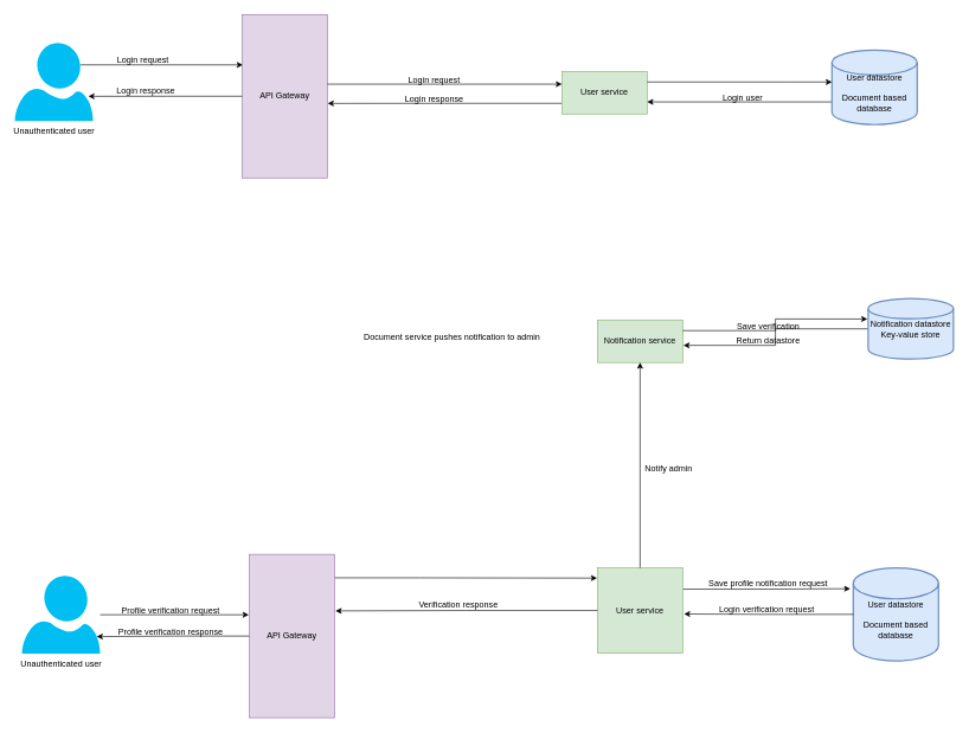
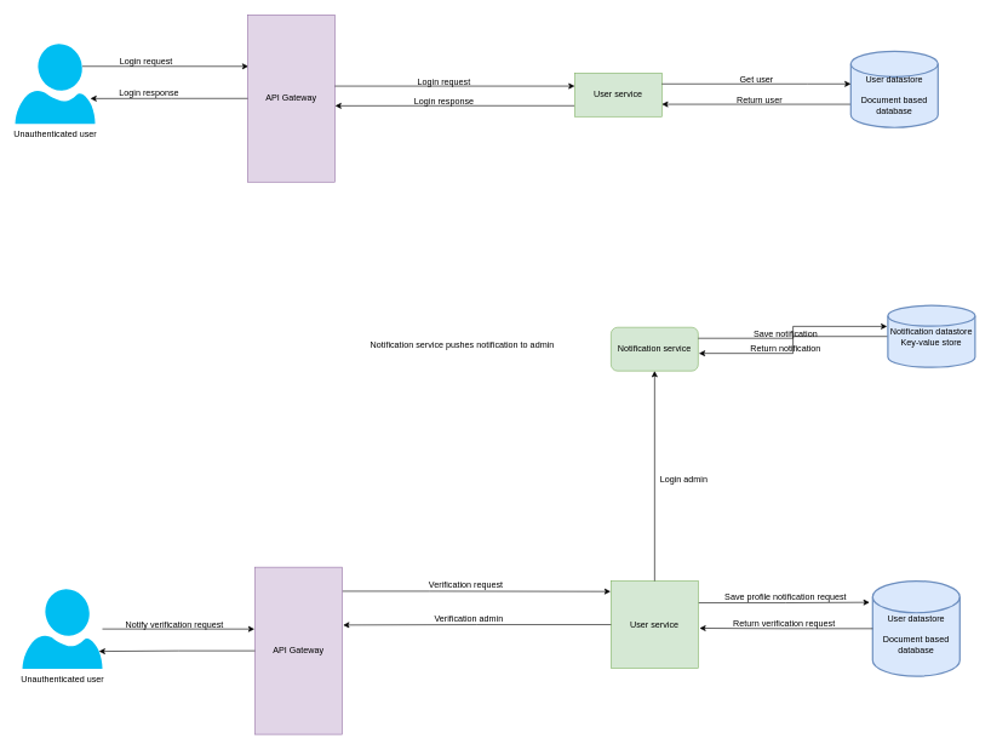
  <mxCell id="0" />
  <mxCell id="1" parent="0" />
  <mxCell id="2" style="edgeStyle=orthogonalEdgeStyle;rounded=0;orthogonalLoop=1;jettySize=auto;html=1;exitX=0.84;exitY=0.28;exitDx=0;exitDy=0;exitPerimeter=0;entryX=0.008;entryY=0.308;entryDx=0;entryDy=0;entryPerimeter=0;" parent="1" source="3" target="4" edge="1"><mxGeometry relative="1" as="geometry" /></mxCell>
  <mxCell id="3" value="Unauthenticated user" style="verticalLabelPosition=bottom;html=1;verticalAlign=top;align=center;strokeColor=none;fillColor=#00BEF2;shape=mxgraph.azure.user;" parent="1" vertex="1"><mxGeometry x="20" y="60" width="110" height="110" as="geometry" /></mxCell>
  <mxCell id="4" value="API Gateway" style="rounded=0;whiteSpace=wrap;html=1;rotation=0;fillColor=#e1d5e7;strokeColor=#9673a6;" parent="1" vertex="1"><mxGeometry x="340" y="20" width="120" height="230" as="geometry" /></mxCell>
  <mxCell id="5" style="edgeStyle=orthogonalEdgeStyle;rounded=0;orthogonalLoop=1;jettySize=auto;html=1;exitX=0;exitY=0.75;exitDx=0;exitDy=0;entryX=1.003;entryY=0.544;entryDx=0;entryDy=0;entryPerimeter=0;" parent="1" source="6" target="4" edge="1"><mxGeometry relative="1" as="geometry" /></mxCell>
  <mxCell id="6" value="User service" style="rounded=0;whiteSpace=wrap;html=1;fillColor=#d5e8d4;strokeColor=#82b366;" parent="1" vertex="1"><mxGeometry x="790" y="100" width="120" height="60" as="geometry" /></mxCell>
  <mxCell id="7" style="edgeStyle=orthogonalEdgeStyle;rounded=0;orthogonalLoop=1;jettySize=auto;html=1;entryX=1;entryY=0.5;entryDx=0;entryDy=0;" parent="1" edge="1"><mxGeometry relative="1" as="geometry"><mxPoint x="1170" y="143" as="sourcePoint" /><mxPoint x="910" y="143" as="targetPoint" /></mxGeometry></mxCell>
  <mxCell id="8" value="&lt;br&gt;User datastore&lt;br&gt;&lt;br&gt;Document based database" style="strokeWidth=2;html=1;shape=mxgraph.flowchart.database;whiteSpace=wrap;fillColor=#dae8fc;strokeColor=#6c8ebf;" parent="1" vertex="1"><mxGeometry x="1170" y="70" width="120" height="105" as="geometry" /></mxCell>
  <mxCell id="9" value="Login request" style="text;html=1;align=center;verticalAlign=middle;resizable=0;points=[];autosize=1;strokeColor=none;" parent="1" vertex="1"><mxGeometry x="155" y="74" width="90" height="20" as="geometry" /></mxCell>
  <mxCell id="10" value="" style="group" parent="1" vertex="1" connectable="0"><mxGeometry x="460" y="102" width="330" height="20" as="geometry" /></mxCell>
  <mxCell id="11" style="edgeStyle=orthogonalEdgeStyle;rounded=0;orthogonalLoop=1;jettySize=auto;html=1;entryX=0;entryY=0.583;entryDx=0;entryDy=0;entryPerimeter=0;" parent="10" edge="1"><mxGeometry relative="1" as="geometry"><mxPoint y="15.98" as="sourcePoint" /><mxPoint x="330" y="15.98" as="targetPoint" /></mxGeometry></mxCell>
  <mxCell id="12" value="Login request" style="text;html=1;align=center;verticalAlign=middle;resizable=0;points=[];autosize=1;strokeColor=none;" parent="10" vertex="1"><mxGeometry x="105" width="90" height="20" as="geometry" /></mxCell>
- <mxCell id="13" value="Login user" style="text;html=1;align=center;verticalAlign=middle;resizable=0;points=[];autosize=1;strokeColor=none;" parent="1" vertex="1"><mxGeometry x="1004" y="127" width="80" height="20" as="geometry" /></mxCell>
+ <mxCell id="13" value="Return user" style="text;html=1;align=center;verticalAlign=middle;resizable=0;points=[];autosize=1;strokeColor=none;" parent="1" vertex="1"><mxGeometry x="1004" y="127" width="80" height="20" as="geometry" /></mxCell>
  <mxCell id="14" value="Login response" style="text;html=1;align=center;verticalAlign=middle;resizable=0;points=[];autosize=1;strokeColor=none;" parent="1" vertex="1"><mxGeometry x="560" y="129" width="100" height="20" as="geometry" /></mxCell>
  <mxCell id="15" value="" style="group" parent="1" vertex="1" connectable="0"><mxGeometry x="154" y="118" width="100" height="20" as="geometry" /></mxCell>
  <mxCell id="16" style="edgeStyle=orthogonalEdgeStyle;rounded=0;orthogonalLoop=1;jettySize=auto;html=1;entryX=0.941;entryY=0.683;entryDx=0;entryDy=0;entryPerimeter=0;" parent="15" source="4" target="3" edge="1"><mxGeometry relative="1" as="geometry" /></mxCell>
  <mxCell id="17" value="Login response" style="text;html=1;align=center;verticalAlign=middle;resizable=0;points=[];autosize=1;strokeColor=none;" parent="15" vertex="1"><mxGeometry width="100" height="20" as="geometry" /></mxCell>
  <mxCell id="18" style="edgeStyle=orthogonalEdgeStyle;rounded=0;orthogonalLoop=1;jettySize=auto;html=1;entryX=-0.006;entryY=0.37;entryDx=0;entryDy=0;entryPerimeter=0;" parent="1" source="19" target="21" edge="1"><mxGeometry relative="1" as="geometry" /></mxCell>
  <mxCell id="19" value="Unauthenticated user" style="verticalLabelPosition=bottom;html=1;verticalAlign=top;align=center;strokeColor=none;fillColor=#00BEF2;shape=mxgraph.azure.user;" parent="1" vertex="1"><mxGeometry x="30" y="810" width="110" height="110" as="geometry" /></mxCell>
  <mxCell id="20" style="edgeStyle=orthogonalEdgeStyle;rounded=0;orthogonalLoop=1;jettySize=auto;html=1;entryX=-0.005;entryY=0.12;entryDx=0;entryDy=0;entryPerimeter=0;" parent="1" target="23" edge="1"><mxGeometry relative="1" as="geometry"><mxPoint x="470" y="813" as="sourcePoint" /><mxPoint x="830" y="813" as="targetPoint" /><Array as="points"><mxPoint x="590" y="813" /></Array></mxGeometry></mxCell>
  <mxCell id="21" value="API Gateway" style="rounded=0;whiteSpace=wrap;html=1;rotation=0;fillColor=#e1d5e7;strokeColor=#9673a6;" parent="1" vertex="1"><mxGeometry x="350" y="780" width="120" height="230" as="geometry" /></mxCell>
  <mxCell id="22" style="edgeStyle=orthogonalEdgeStyle;rounded=0;orthogonalLoop=1;jettySize=auto;html=1;exitX=1;exitY=0.25;exitDx=0;exitDy=0;entryX=-0.035;entryY=0.224;entryDx=0;entryDy=0;entryPerimeter=0;" parent="1" source="23" target="24" edge="1"><mxGeometry relative="1" as="geometry" /></mxCell>
  <mxCell id="23" value="User service" style="rounded=0;whiteSpace=wrap;html=1;fillColor=#d5e8d4;strokeColor=#82b366;" parent="1" vertex="1"><mxGeometry x="840" y="799" width="120" height="120" as="geometry" /></mxCell>
  <mxCell id="24" value="&lt;br&gt;User datastore&lt;br&gt;&lt;br&gt;Document based database" style="strokeWidth=2;html=1;shape=mxgraph.flowchart.database;whiteSpace=wrap;fillColor=#dae8fc;strokeColor=#6c8ebf;" parent="1" vertex="1"><mxGeometry x="1200" y="799" width="120" height="131" as="geometry" /></mxCell>
- <mxCell id="25" value="Profile verification request" style="text;html=1;align=center;verticalAlign=middle;resizable=0;points=[];autosize=1;strokeColor=none;" parent="1" vertex="1"><mxGeometry x="164" y="849" width="150" height="20" as="geometry" /></mxCell>
- <mxCell id="26" value="Notification service" style="rounded=0;whiteSpace=wrap;html=1;fillColor=#d5e8d4;strokeColor=#82b366;" parent="1" vertex="1"><mxGeometry x="840" y="450" width="120" height="60" as="geometry" /></mxCell>
+ <mxCell id="25" value="Notify verification request" style="text;html=1;align=center;verticalAlign=middle;resizable=0;points=[];autosize=1;strokeColor=none;" parent="1" vertex="1"><mxGeometry x="164" y="849" width="150" height="20" as="geometry" /></mxCell>
+ <mxCell id="26" value="Notification service" style="whiteSpace=wrap;html=1;fillColor=#d5e8d4;strokeColor=#82b366;rounded=1;" parent="1" vertex="1"><mxGeometry x="840" y="450" width="120" height="60" as="geometry" /></mxCell>
+ <mxCell id="27" value="Verification request" style="text;html=1;align=center;verticalAlign=middle;resizable=0;points=[];autosize=1;strokeColor=none;" parent="1" vertex="1"><mxGeometry x="580" y="795" width="120" height="20" as="geometry" /></mxCell>
  <mxCell id="28" value="Save profile notification request" style="text;html=1;align=center;verticalAlign=middle;resizable=0;points=[];autosize=1;strokeColor=none;" parent="1" vertex="1"><mxGeometry x="990" y="812" width="180" height="20" as="geometry" /></mxCell>
  <mxCell id="29" style="edgeStyle=orthogonalEdgeStyle;rounded=0;orthogonalLoop=1;jettySize=auto;html=1;entryX=1.008;entryY=0.596;entryDx=0;entryDy=0;entryPerimeter=0;" parent="1" source="30" target="26" edge="1"><mxGeometry relative="1" as="geometry" /></mxCell>
  <mxCell id="30" value="Notification datastore&lt;br&gt;Key-value store" style="strokeWidth=2;html=1;shape=mxgraph.flowchart.database;whiteSpace=wrap;fillColor=#dae8fc;strokeColor=#6c8ebf;" parent="1" vertex="1"><mxGeometry x="1221" y="420" width="120" height="85" as="geometry" /></mxCell>
  <mxCell id="31" value="" style="group" parent="1" vertex="1" connectable="0"><mxGeometry x="998" y="848" width="160" height="20" as="geometry" /></mxCell>
  <mxCell id="32" style="edgeStyle=orthogonalEdgeStyle;rounded=0;orthogonalLoop=1;jettySize=auto;html=1;exitX=0;exitY=0.5;exitDx=0;exitDy=0;exitPerimeter=0;entryX=1.015;entryY=0.541;entryDx=0;entryDy=0;entryPerimeter=0;" parent="31" source="24" target="23" edge="1"><mxGeometry relative="1" as="geometry"><mxPoint x="-48" y="16" as="targetPoint" /><Array as="points"><mxPoint x="77" y="16" /></Array></mxGeometry></mxCell>
- <mxCell id="33" value="Login verification request" style="text;html=1;align=center;verticalAlign=middle;resizable=0;points=[];autosize=1;strokeColor=none;" parent="31" vertex="1"><mxGeometry width="160" height="20" as="geometry" /></mxCell>
+ <mxCell id="33" value="Return verification request" style="text;html=1;align=center;verticalAlign=middle;resizable=0;points=[];autosize=1;strokeColor=none;" parent="31" vertex="1"><mxGeometry width="160" height="20" as="geometry" /></mxCell>
  <mxCell id="34" value="" style="group" parent="1" vertex="1" connectable="0"><mxGeometry x="900" y="650" width="80" height="20" as="geometry" /></mxCell>
  <mxCell id="35" style="edgeStyle=orthogonalEdgeStyle;rounded=0;orthogonalLoop=1;jettySize=auto;html=1;entryX=0.5;entryY=1;entryDx=0;entryDy=0;" parent="34" source="23" target="26" edge="1"><mxGeometry relative="1" as="geometry" /></mxCell>
- <mxCell id="36" value="Notify admin" style="text;html=1;align=center;verticalAlign=middle;resizable=0;points=[];autosize=1;strokeColor=none;" parent="34" vertex="1"><mxGeometry width="80" height="20" as="geometry" /></mxCell>
+ <mxCell id="36" value="Login admin" style="text;html=1;align=center;verticalAlign=middle;resizable=0;points=[];autosize=1;strokeColor=none;" parent="34" vertex="1"><mxGeometry width="80" height="20" as="geometry" /></mxCell>
  <mxCell id="37" value="" style="group" parent="1" vertex="1" connectable="0"><mxGeometry x="1030" y="449" width="100" height="20" as="geometry" /></mxCell>
  <mxCell id="38" style="edgeStyle=orthogonalEdgeStyle;rounded=0;orthogonalLoop=1;jettySize=auto;html=1;exitX=1;exitY=0.25;exitDx=0;exitDy=0;entryX=-0.009;entryY=0.337;entryDx=0;entryDy=0;entryPerimeter=0;" parent="37" source="26" target="30" edge="1"><mxGeometry as="geometry"><mxPoint x="177" y="16" as="targetPoint" /></mxGeometry></mxCell>
- <mxCell id="39" value="Save verification" style="text;html=1;align=center;verticalAlign=middle;resizable=0;points=[];autosize=1;strokeColor=none;" parent="37" vertex="1"><mxGeometry width="100" height="20" as="geometry" /></mxCell>
- <mxCell id="40" value="Return datastore" style="text;html=1;align=center;verticalAlign=middle;resizable=0;points=[];autosize=1;strokeColor=none;" parent="1" vertex="1"><mxGeometry x="1025" y="470" width="110" height="20" as="geometry" /></mxCell>
+ <mxCell id="39" value="Save notification" style="text;html=1;align=center;verticalAlign=middle;resizable=0;points=[];autosize=1;strokeColor=none;" parent="37" vertex="1"><mxGeometry width="100" height="20" as="geometry" /></mxCell>
+ <mxCell id="40" value="Return notification" style="text;html=1;align=center;verticalAlign=middle;resizable=0;points=[];autosize=1;strokeColor=none;" parent="1" vertex="1"><mxGeometry x="1025" y="470" width="110" height="20" as="geometry" /></mxCell>
  <mxCell id="41" value="" style="group" parent="1" vertex="1" connectable="0"><mxGeometry x="500" y="464" width="270" height="20" as="geometry" /></mxCell>
- <mxCell id="42" value="Document service pushes notification to admin" style="text;html=1;align=center;verticalAlign=middle;resizable=0;points=[];autosize=1;strokeColor=none;" parent="41" vertex="1"><mxGeometry width="270" height="20" as="geometry" /></mxCell>
+ <mxCell id="42" value="Notification service pushes notification to admin" style="text;html=1;align=center;verticalAlign=middle;resizable=0;points=[];autosize=1;strokeColor=none;" parent="41" vertex="1"><mxGeometry width="270" height="20" as="geometry" /></mxCell>
  <mxCell id="43" value="" style="group" parent="1" vertex="1" connectable="0"><mxGeometry x="579" y="842" width="130" height="20" as="geometry" /></mxCell>
  <mxCell id="44" style="edgeStyle=orthogonalEdgeStyle;rounded=0;orthogonalLoop=1;jettySize=auto;html=1;entryX=1.011;entryY=0.346;entryDx=0;entryDy=0;entryPerimeter=0;" parent="43" source="23" target="21" edge="1"><mxGeometry relative="1" as="geometry" /></mxCell>
- <mxCell id="45" value="Verification response" style="text;html=1;align=center;verticalAlign=middle;resizable=0;points=[];autosize=1;strokeColor=none;" parent="43" vertex="1"><mxGeometry width="130" height="20" as="geometry" /></mxCell>
+ <mxCell id="45" value="Verification admin" style="text;html=1;align=center;verticalAlign=middle;resizable=0;points=[];autosize=1;strokeColor=none;" parent="43" vertex="1"><mxGeometry width="130" height="20" as="geometry" /></mxCell>
  <mxCell id="46" value="" style="group" parent="1" vertex="1" connectable="0"><mxGeometry x="159" y="880" width="160" height="20" as="geometry" /></mxCell>
  <mxCell id="47" style="edgeStyle=orthogonalEdgeStyle;rounded=0;orthogonalLoop=1;jettySize=auto;html=1;entryX=0.957;entryY=0.78;entryDx=0;entryDy=0;entryPerimeter=0;" parent="46" source="21" target="19" edge="1"><mxGeometry relative="1" as="geometry" /></mxCell>
- <mxCell id="48" value="Profile verification response" style="text;html=1;align=center;verticalAlign=middle;resizable=0;points=[];autosize=1;strokeColor=none;" parent="46" vertex="1"><mxGeometry width="160" height="20" as="geometry" /></mxCell>
  <mxCell id="49" value="" style="group" parent="1" vertex="1" connectable="0"><mxGeometry x="1010" y="100" width="100" height="20" as="geometry" /></mxCell>
  <mxCell id="50" style="edgeStyle=orthogonalEdgeStyle;rounded=0;orthogonalLoop=1;jettySize=auto;html=1;exitX=1;exitY=0.25;exitDx=0;exitDy=0;" parent="49" source="6" target="8" edge="1"><mxGeometry as="geometry"><mxPoint x="161" y="15" as="targetPoint" /><Array as="points"><mxPoint x="100" y="15" /><mxPoint x="100" y="15" /></Array></mxGeometry></mxCell>
+ <mxCell id="51" value="Get user" style="text;html=1;align=center;verticalAlign=middle;resizable=0;points=[];autosize=1;strokeColor=none;" parent="49" vertex="1"><mxGeometry width="60" height="20" as="geometry" /></mxCell>
